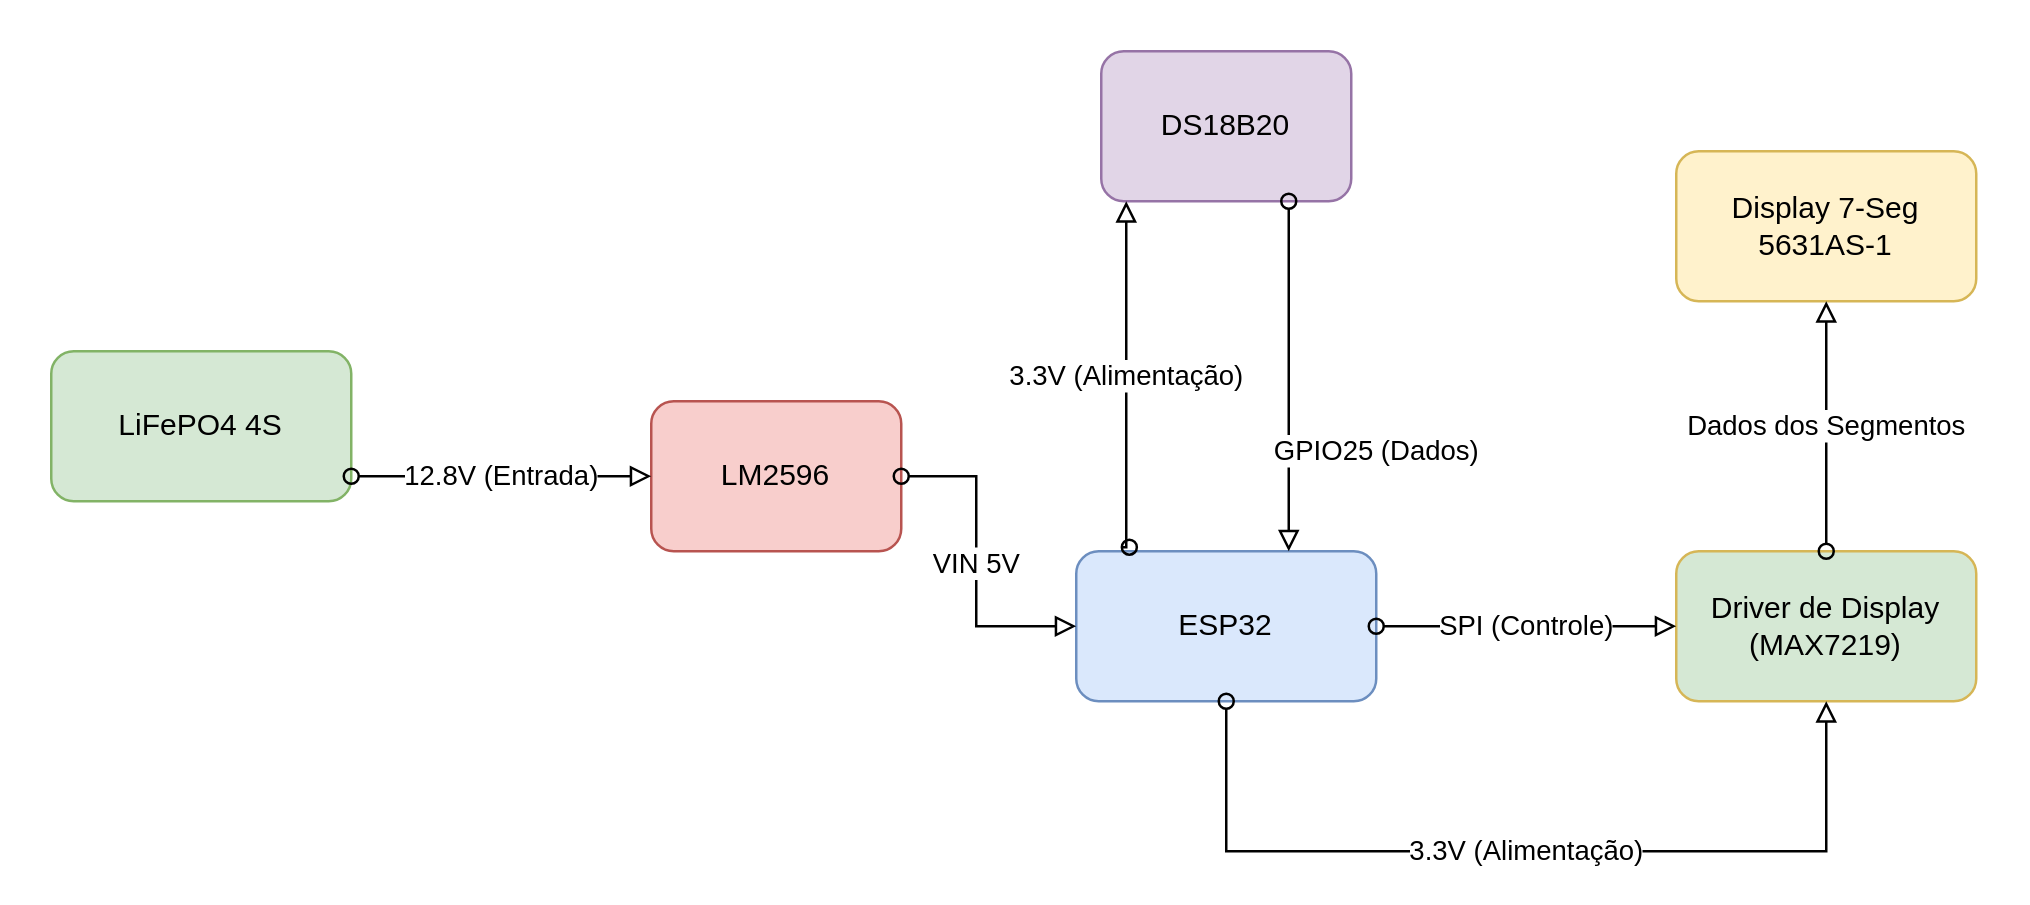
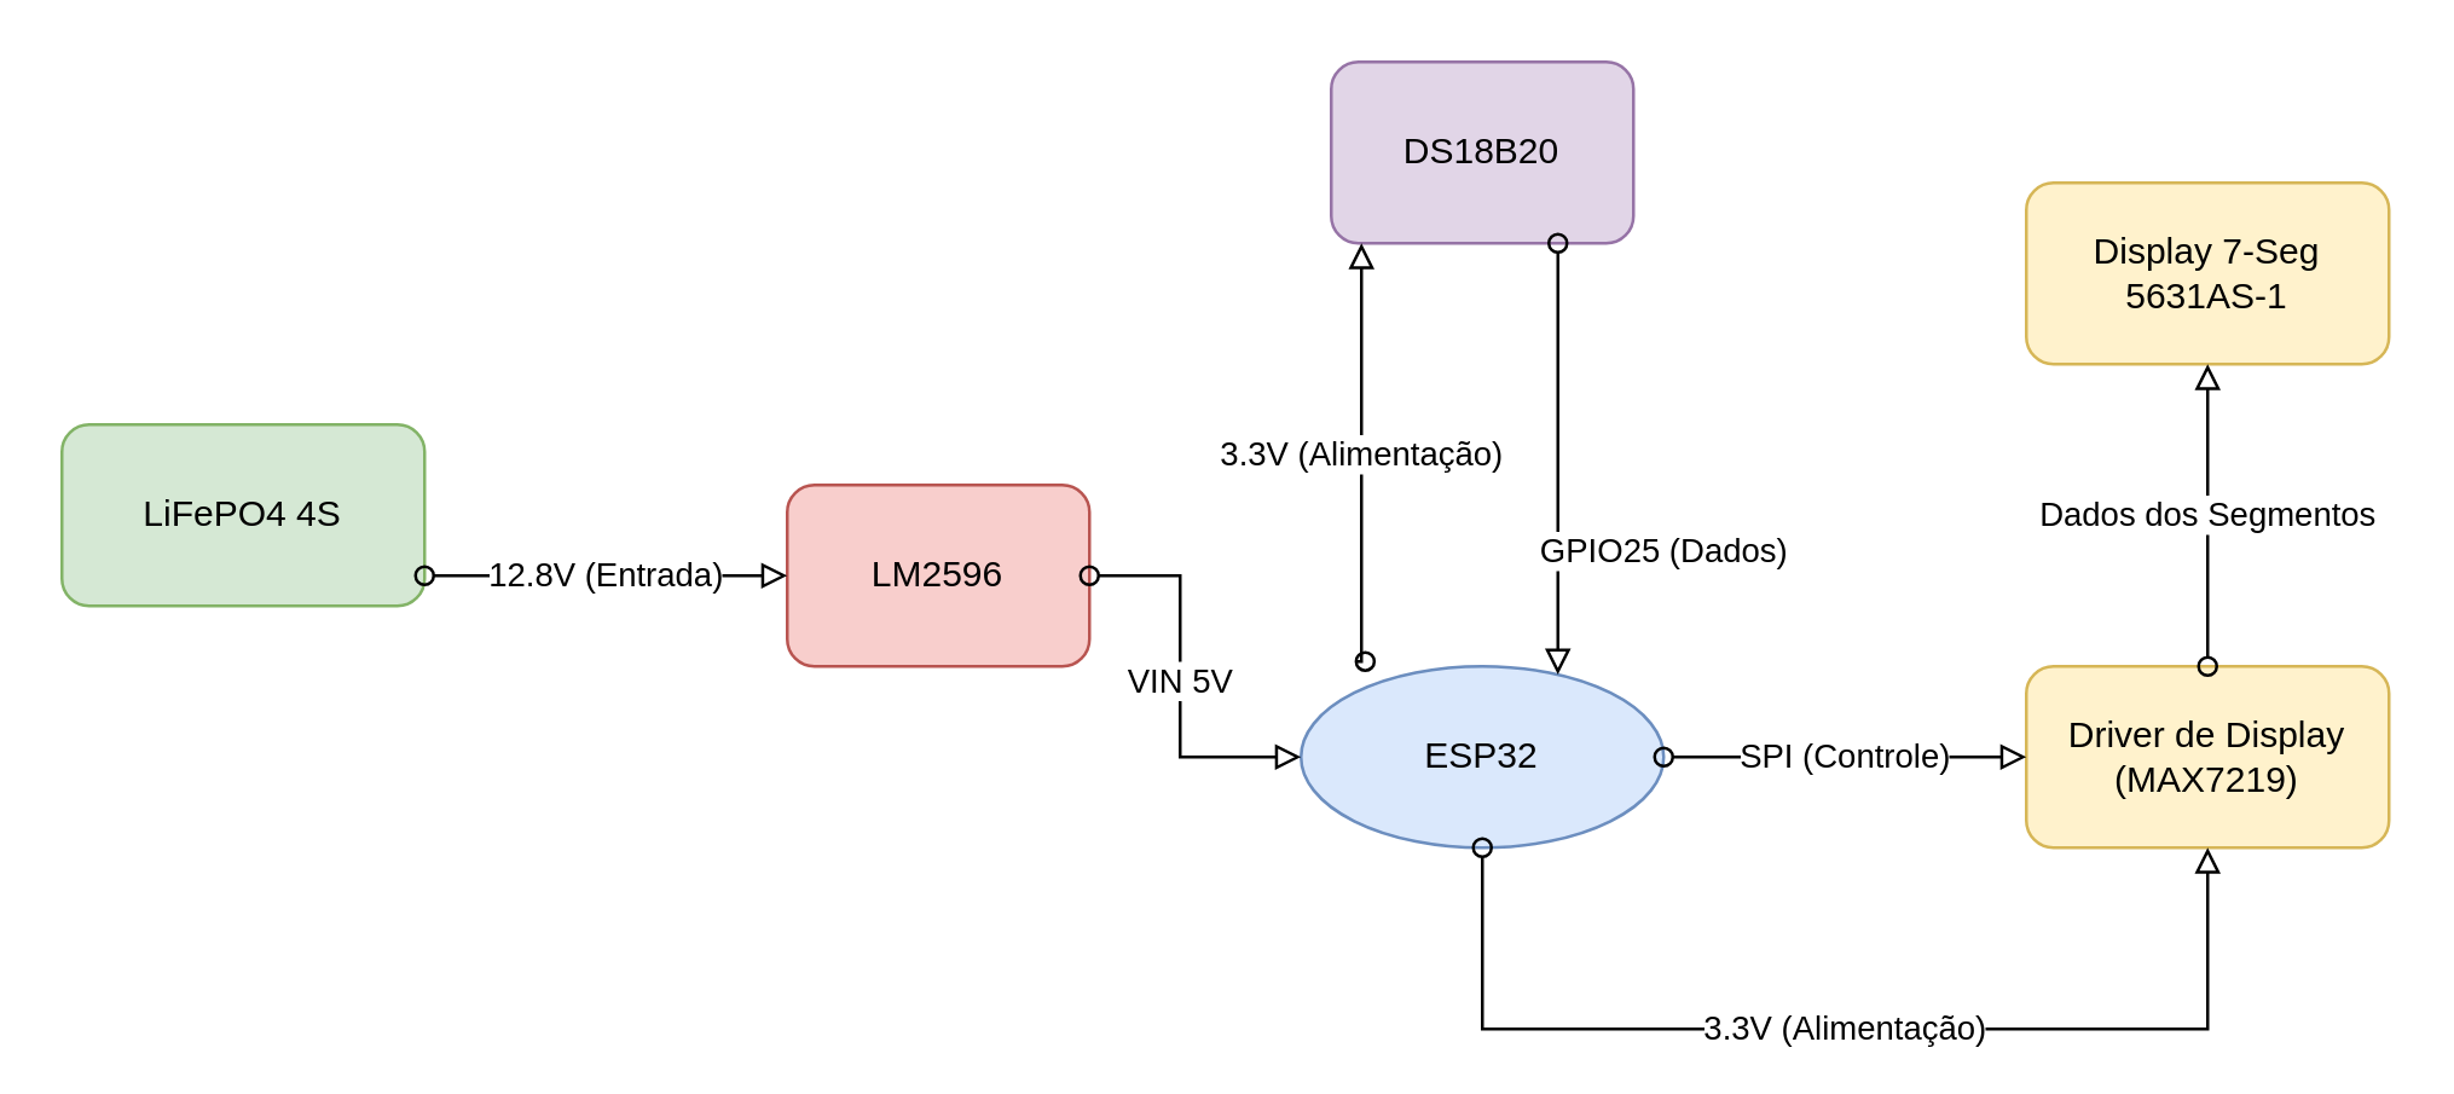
  <mxCell id="0" />
  <mxCell id="1" parent="0" />
  <mxCell id="2" value="LiFePO4 4S" style="rounded=1;whiteSpace=wrap;html=1;fillColor=#d5e8d4;strokeColor=#82b366;" parent="1" vertex="1"><mxGeometry x="20" y="140" width="120" height="60" as="geometry" /></mxCell>
  <mxCell id="3" value="LM2596" style="rounded=1;whiteSpace=wrap;html=1;fillColor=#f8cecc;strokeColor=#b85450;" parent="1" vertex="1"><mxGeometry x="260" y="160" width="100" height="60" as="geometry" /></mxCell>
- <mxCell id="4" value="ESP32" style="rounded=1;whiteSpace=wrap;html=1;fillColor=#dae8fc;strokeColor=#6c8ebf;" parent="1" vertex="1"><mxGeometry x="430" y="220" width="120" height="60" as="geometry" /></mxCell>
+ <mxCell id="4" value="ESP32" style="ellipse;whiteSpace=wrap;html=1;fillColor=#dae8fc;strokeColor=#6c8ebf;" parent="1" vertex="1"><mxGeometry x="430" y="220" width="120" height="60" as="geometry" /></mxCell>
  <mxCell id="5" value="DS18B20" style="rounded=1;whiteSpace=wrap;html=1;fillColor=#e1d5e7;strokeColor=#9673a6;" parent="1" vertex="1"><mxGeometry x="440" y="20" width="100" height="60" as="geometry" /></mxCell>
- <mxCell id="6" value="Driver de Display&lt;br&gt;(MAX7219)" style="rounded=1;whiteSpace=wrap;html=1;fillColor=#d5e8d4;strokeColor=#d6b656;" parent="1" vertex="1"><mxGeometry x="670" y="220" width="120" height="60" as="geometry" /></mxCell>
+ <mxCell id="6" value="Driver de Display&lt;br&gt;(MAX7219)" style="rounded=1;whiteSpace=wrap;html=1;fillColor=#fff2cc;strokeColor=#d6b656;" parent="1" vertex="1"><mxGeometry x="670" y="220" width="120" height="60" as="geometry" /></mxCell>
  <mxCell id="7" value="Display 7-Seg&lt;br&gt;5631AS-1" style="rounded=1;whiteSpace=wrap;html=1;fillColor=#fff2cc;strokeColor=#d6b656;" parent="1" vertex="1"><mxGeometry x="670" y="60" width="120" height="60" as="geometry" /></mxCell>
  <mxCell id="8" value="12.8V (Entrada)" style="edgeStyle=orthogonalEdgeStyle;html=1;endArrow=block;endFill=0;rounded=0;startArrow=oval;startFill=0;" parent="1" source="2" target="3" edge="1"><mxGeometry relative="1" as="geometry"><Array as="points"><mxPoint x="160" y="190" /><mxPoint x="160" y="190" /></Array></mxGeometry></mxCell>
  <mxCell id="9" value="VIN 5V" style="edgeStyle=orthogonalEdgeStyle;html=1;endArrow=block;endFill=0;rounded=0;startArrow=oval;startFill=0;" parent="1" source="3" target="4" edge="1"><mxGeometry relative="1" as="geometry"><Array as="points"><mxPoint x="390" y="250" /></Array></mxGeometry></mxCell>
  <mxCell id="10" value="3.3V (Alimentação)" style="edgeStyle=orthogonalEdgeStyle;html=1;endArrow=block;endFill=0;rounded=0;startArrow=oval;startFill=0;exitX=0.177;exitY=-0.027;exitDx=0;exitDy=0;exitPerimeter=0;" parent="1" source="4" target="5" edge="1"><mxGeometry relative="1" as="geometry"><Array as="points"><mxPoint x="450" y="218" /></Array></mxGeometry></mxCell>
  <mxCell id="11" value="GPIO25 (Dados)" style="edgeStyle=orthogonalEdgeStyle;html=1;endArrow=block;endFill=0;rounded=0;startArrow=oval;startFill=0;exitX=0.75;exitY=1;exitDx=0;exitDy=0;" parent="1" source="5" target="4" edge="1"><mxGeometry x="0.429" y="35" relative="1" as="geometry"><Array as="points"><mxPoint x="515" y="210" /><mxPoint x="515" y="210" /></Array><mxPoint as="offset" /></mxGeometry></mxCell>
  <mxCell id="12" value="SPI (Controle)" style="edgeStyle=orthogonalEdgeStyle;html=1;endArrow=block;endFill=0;rounded=0;startArrow=oval;startFill=0;" parent="1" source="4" target="6" edge="1"><mxGeometry relative="1" as="geometry"><Array as="points"><mxPoint x="610" y="250" /></Array></mxGeometry></mxCell>
  <mxCell id="13" value="Dados dos Segmentos" style="edgeStyle=orthogonalEdgeStyle;html=1;endArrow=block;endFill=0;rounded=0;startArrow=oval;startFill=0;" parent="1" source="6" target="7" edge="1"><mxGeometry relative="1" as="geometry"><Array as="points"><mxPoint x="730" y="190" /></Array></mxGeometry></mxCell>
  <mxCell id="14" value="3.3V (Alimentação)" style="edgeStyle=orthogonalEdgeStyle;html=1;endArrow=block;endFill=0;rounded=0;startArrow=oval;startFill=0;entryX=0.5;entryY=1;entryDx=0;entryDy=0;" parent="1" source="4" edge="1" target="6"><mxGeometry relative="1" as="geometry"><mxPoint x="490" y="310" as="sourcePoint" /><mxPoint x="730" y="180" as="targetPoint" /><Array as="points"><mxPoint x="490" y="340" /><mxPoint x="730" y="340" /></Array></mxGeometry></mxCell>
